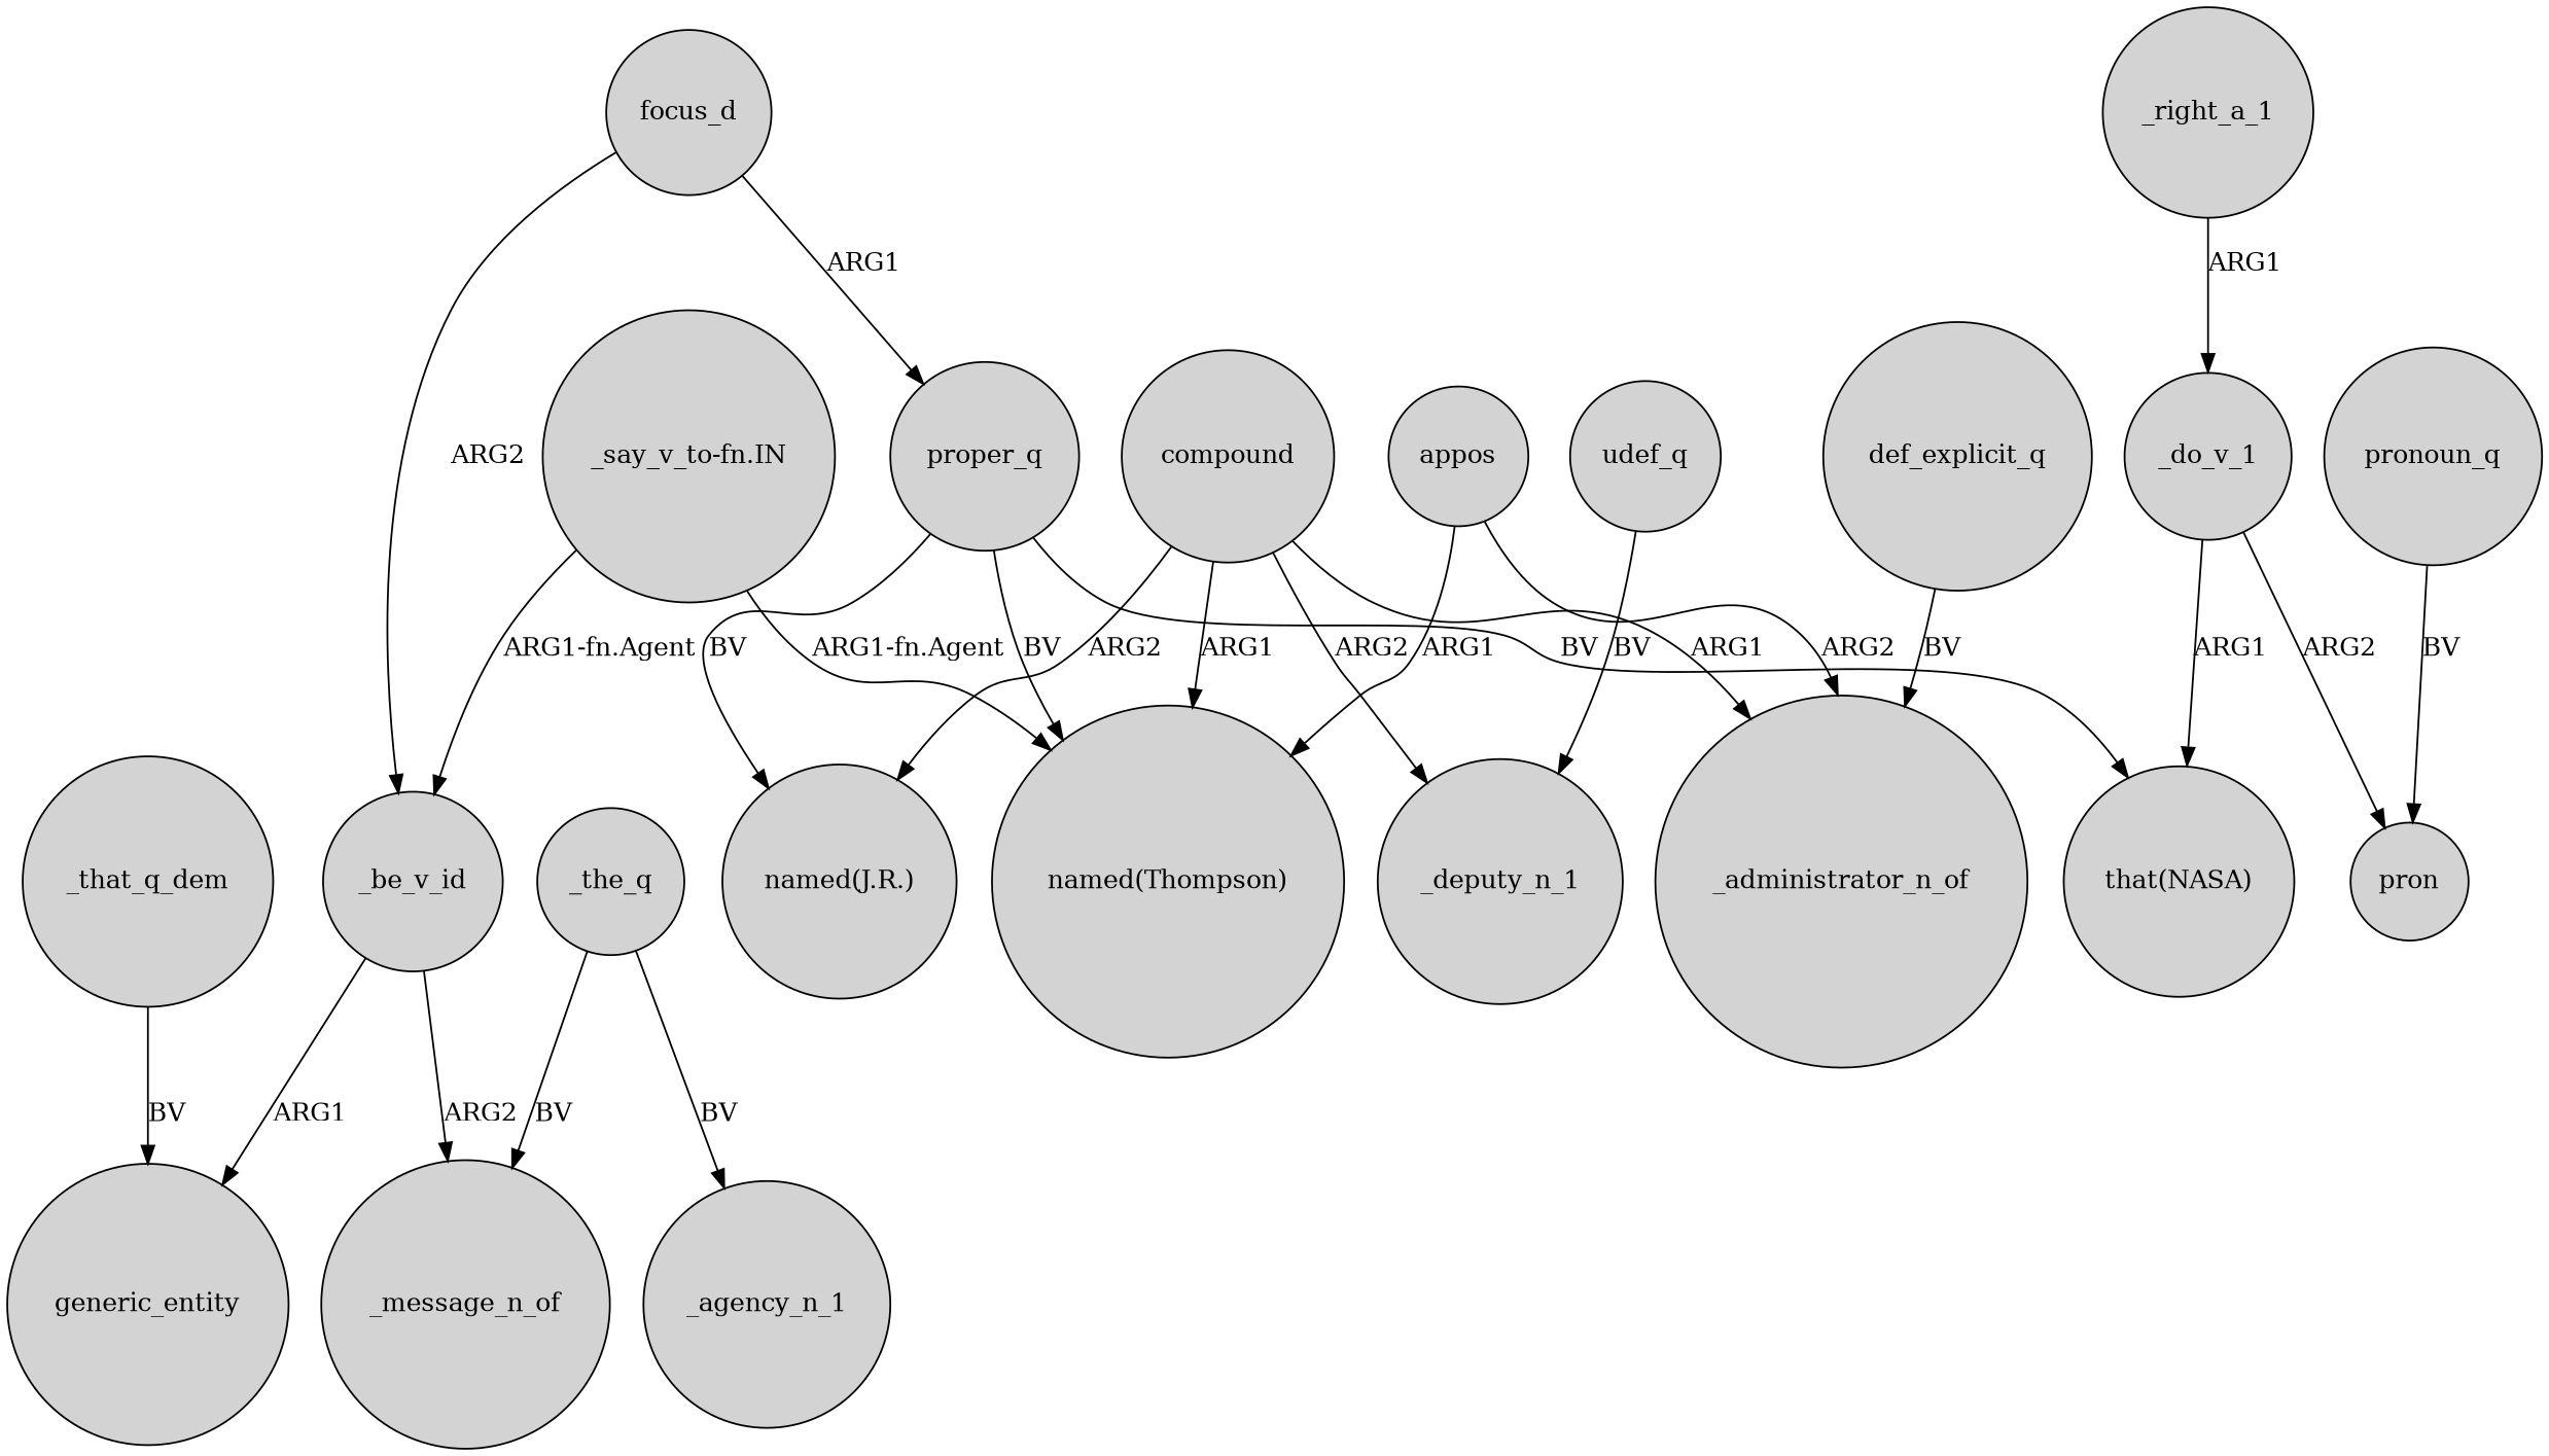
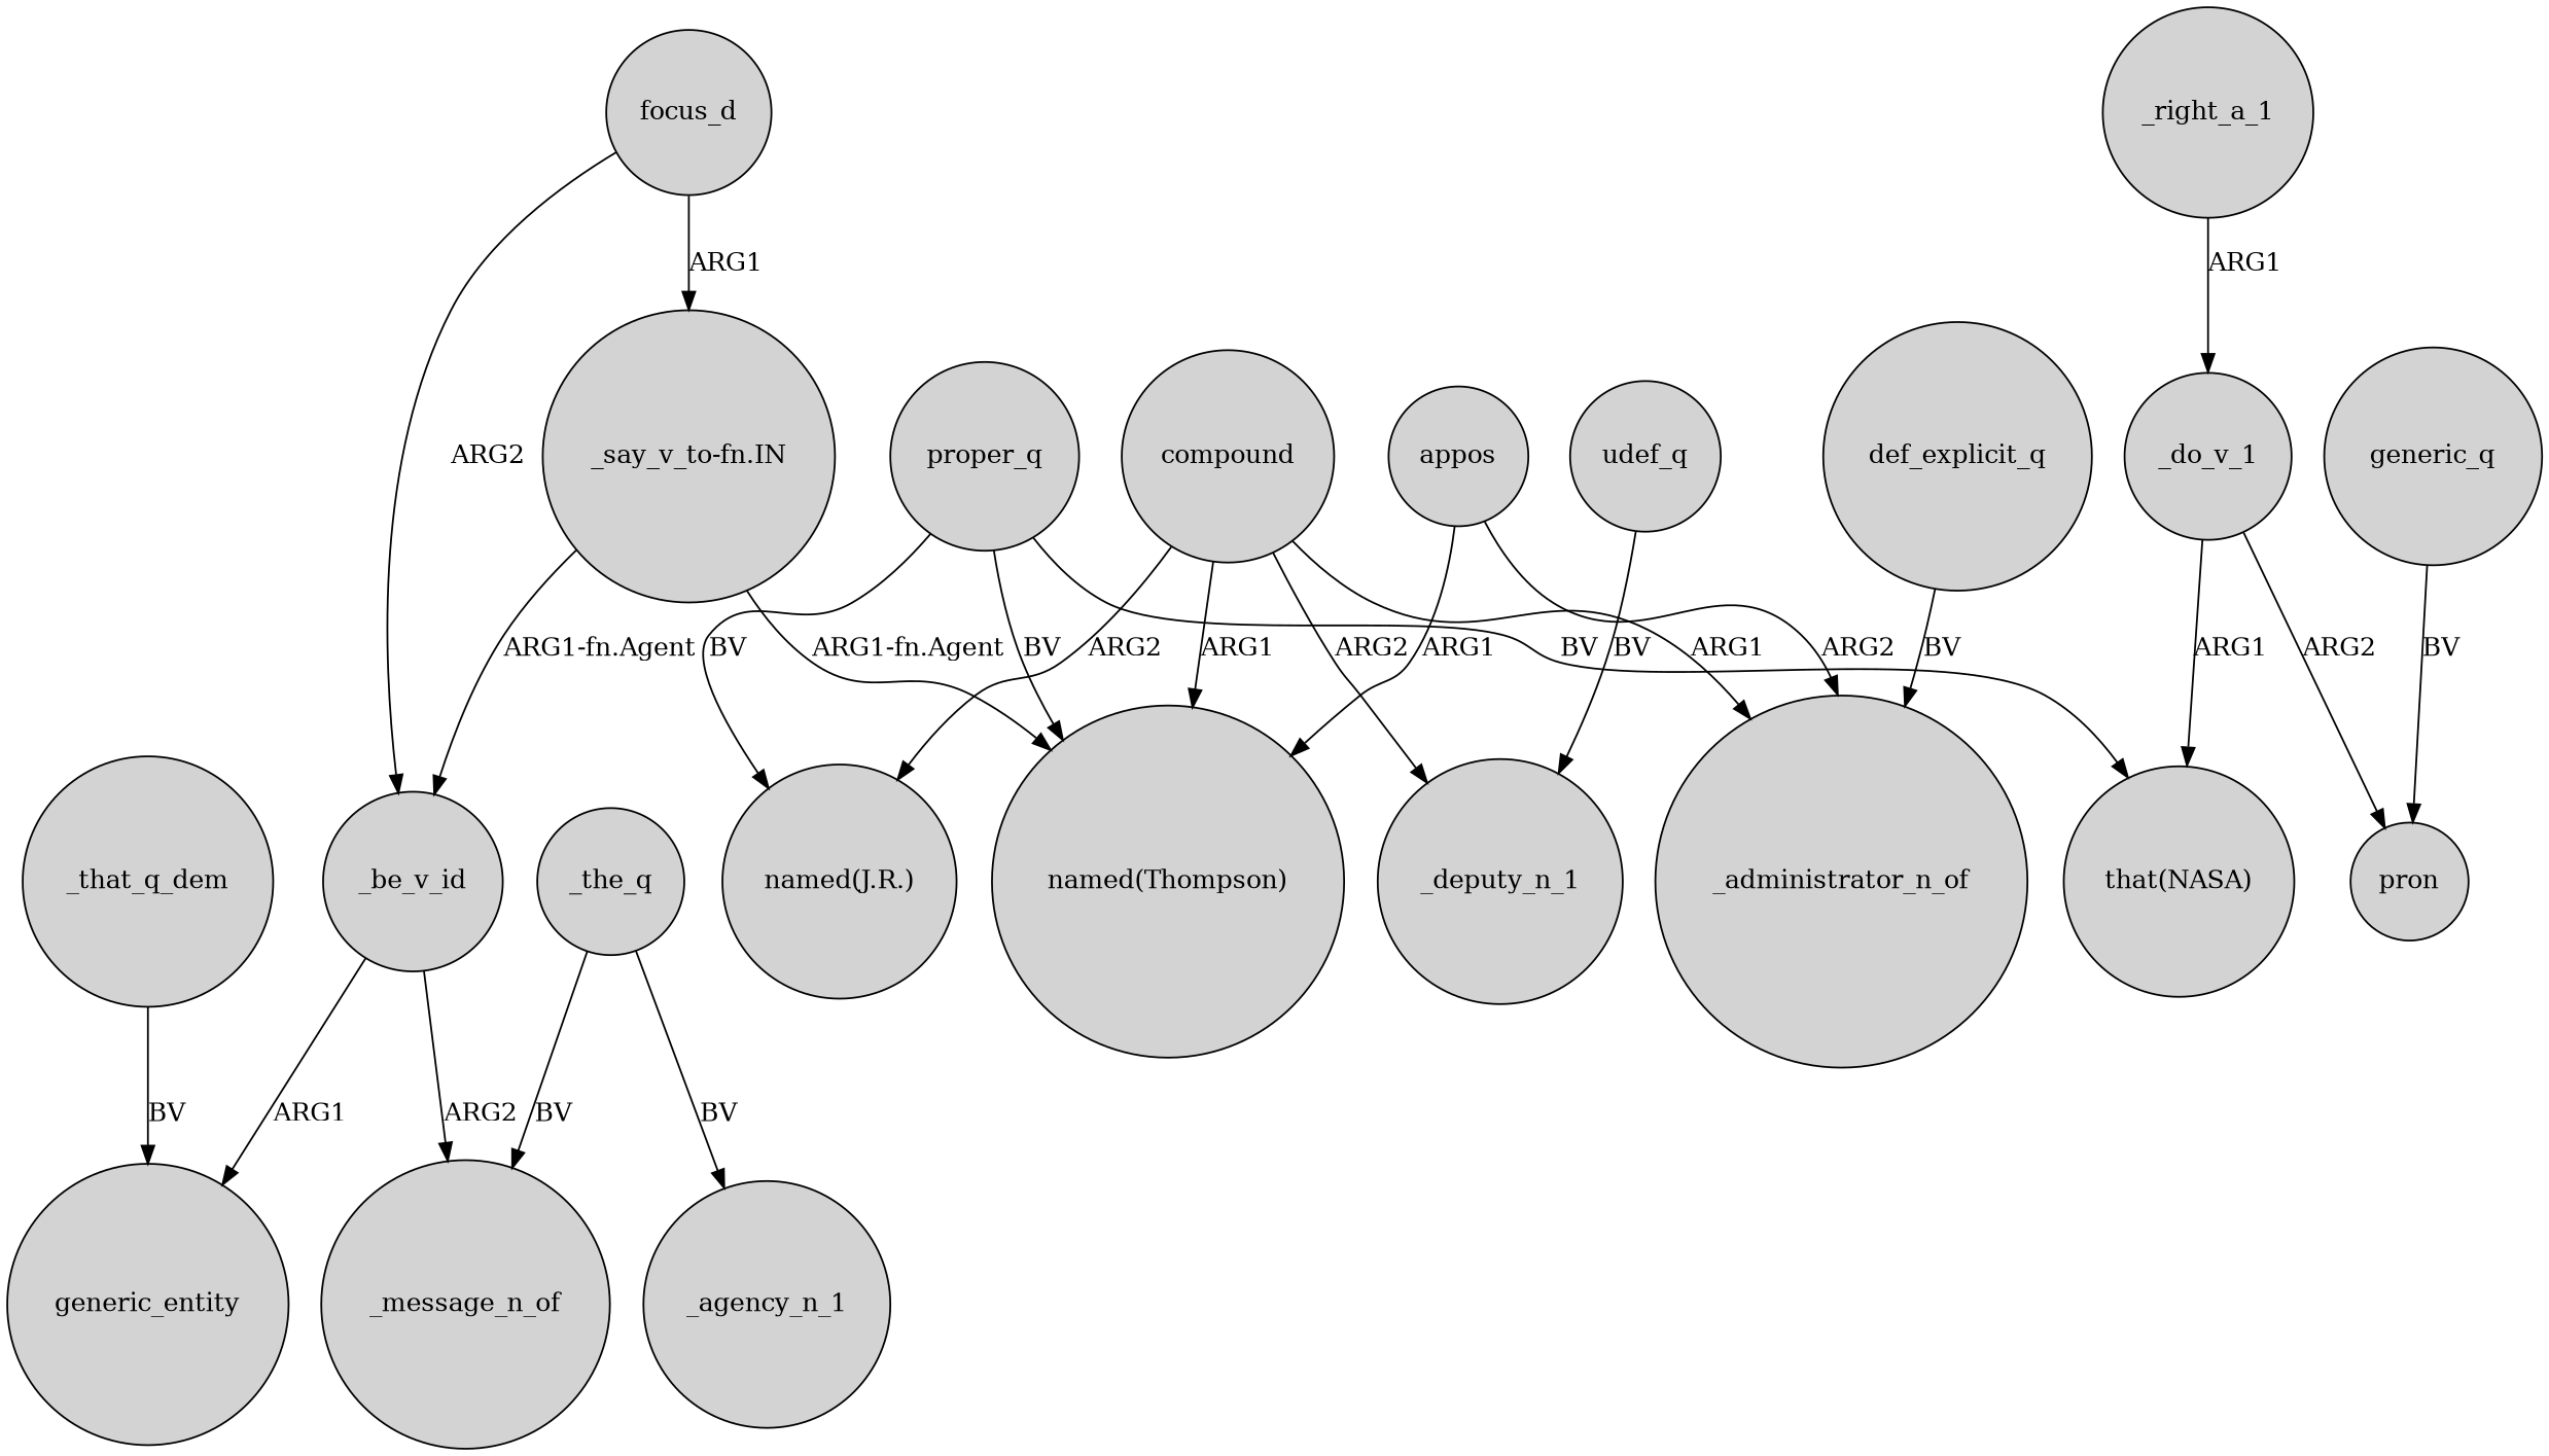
  digraph {
    node [shape=circle style=filled]
    focus_d
    _be_v_id
    "_say_v_to-fn.IN"
    generic_entity
    _message_n_of
    "named(Thompson)"
    proper_q
    "named(J.R.)"
    n9 [label="that(NASA)"]
    _the_q
    _agency_n_1
    _that_q_dem
    compound
    _deputy_n_1
    _administrator_n_of
    _do_v_1
    pron
-   pronoun_q
+   pronoun_q [label=generic_q]
    udef_q
    _right_a_1
    appos
    def_explicit_q
    focus_d -> _be_v_id [label=ARG2]
-   focus_d -> proper_q [label=ARG1]
+   focus_d -> "_say_v_to-fn.IN" [label=ARG1]
    _be_v_id -> generic_entity [label=ARG1]
    _be_v_id -> _message_n_of [label=ARG2]
    "_say_v_to-fn.IN" -> _be_v_id [label="ARG1-fn.Agent"]
    "_say_v_to-fn.IN" -> "named(Thompson)" [label="ARG1-fn.Agent"]
    proper_q -> "named(Thompson)" [label=BV]
    proper_q -> "named(J.R.)" [label=BV]
    proper_q -> n9 [label=BV]
    _the_q -> _message_n_of [label=BV]
    _the_q -> _agency_n_1 [label=BV]
    _that_q_dem -> generic_entity [label=BV]
    compound -> "named(Thompson)" [label=ARG1]
    compound -> "named(J.R.)" [label=ARG2]
    compound -> _deputy_n_1 [label=ARG2]
    compound -> _administrator_n_of [label=ARG1]
    _do_v_1 -> n9 [label=ARG1]
    _do_v_1 -> pron [label=ARG2]
    pronoun_q -> pron [label=BV]
    udef_q -> _deputy_n_1 [label=BV]
    _right_a_1 -> _do_v_1 [label=ARG1]
    appos -> "named(Thompson)" [label=ARG1]
    appos -> _administrator_n_of [label=ARG2]
    def_explicit_q -> _administrator_n_of [label=BV]
  }
